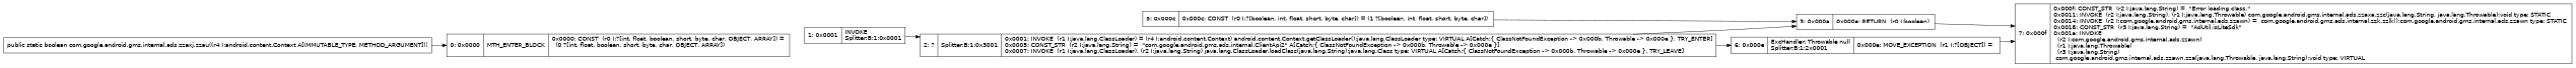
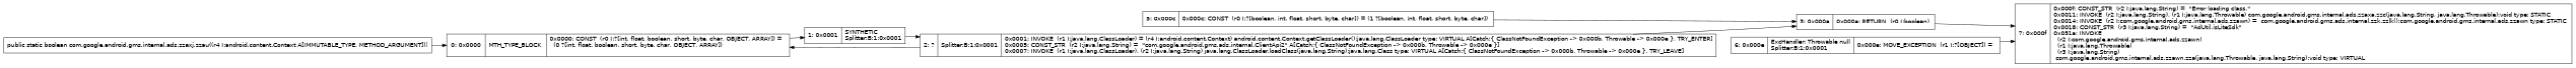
  digraph {
    fontname="DejaVu Sans"
    rankdir=LR
    node [fontname="DejaVu Sans" shape=record]
    edge [fontname="DejaVu Sans"]
-   n1 [label="{0\:\ 0x0000|MTH_ENTER_BLOCK\l|0x0000: CONST  (r0 I:?[int, float, boolean, short, byte, char, OBJECT, ARRAY]) = \l  (0 ?[int, float, boolean, short, byte, char, OBJECT, ARRAY])\l \l}"]
-   n2 [label="{1\:\ 0x0001|INVOKE\lSplitter:B:1:0x0001\l}"]
-   n3 [label="{2\:\ ?|Splitter:B:1:0x3001\l|0x0001: INVOKE  (r1 I:java.lang.ClassLoader) = (r4 I:android.content.Context) android.content.Context.getClassLoader():java.lang.ClassLoader type: VIRTUAL A[Catch:\{ ClassNotFoundException \-\> 0x000b, Throwable \-\> 0x000e \}, TRY_ENTER]\l0x0005: CONST_STR  (r2 I:java.lang.String) =  \"com.google.android.gms.ads.internal.ClientApi2\" A[Catch:\{ ClassNotFoundException \-\> 0x000b, Throwable \-\> 0x000e \}]\l0x0007: INVOKE  (r1 I:java.lang.ClassLoader), (r2 I:java.lang.String) java.lang.ClassLoader.loadClass(java.lang.String):java.lang.Class type: VIRTUAL A[Catch:\{ ClassNotFoundException \-\> 0x000b, Throwable \-\> 0x000e \}, TRY_LEAVE]\l}"]
-   n4 [label="{6\:\ 0x000e|ExcHandler: Throwable null\lSplitter:B:1:2x0001\l|0x000e: MOVE_EXCEPTION  (r1 I:?[OBJECT]) =  \l}"]
+   n1 [label="{0\:\ 0x0000|MTH_TYPE_BLOCK\l|0x0000: CONST  (r0 I:?[int, float, boolean, short, byte, char, OBJECT, ARRAY]) = \l  (0 ?[int, float, boolean, short, byte, char, OBJECT, ARRAY])\l \l}"]
+   n2 [label="{1\:\ 0x0001|SYNTHETIC\lSplitter:B:1:0x0001\l}"]
+   n3 [label="{2\:\ ?|Splitter:B:1:0x0001\l|0x0001: INVOKE  (r1 I:java.lang.ClassLoader) = (r4 I:android.content.Context) android.content.Context.getClassLoader():java.lang.ClassLoader type: VIRTUAL A[Catch:\{ ClassNotFoundException \-\> 0x000b, Throwable \-\> 0x000e \}, TRY_ENTER]\l0x0005: CONST_STR  (r2 I:java.lang.String) =  \"com.google.android.gms.ads.internal.ClientApi2\" A[Catch:\{ ClassNotFoundException \-\> 0x000b, Throwable \-\> 0x000e \}]\l0x0007: INVOKE  (r1 I:java.lang.ClassLoader), (r2 I:java.lang.String) java.lang.ClassLoader.loadClass(java.lang.String):java.lang.Class type: VIRTUAL A[Catch:\{ ClassNotFoundException \-\> 0x000b, Throwable \-\> 0x000e \}, TRY_LEAVE]\l}"]
+   n4 [label="{6\:\ 0x000e|ExcHandler: Throwable null\lSplitter:B:1:0x0001\l|0x000e: MOVE_EXCEPTION  (r1 I:?[OBJECT]) =  \l}"]
    n5 [label="{3\:\ 0x000a|0x000a: RETURN  (r0 I:boolean) \l}"]
-   n6 [label="{7\:\ 0x000f|0x000f: CONST_STR  (r2 I:java.lang.String) =  \"Error loading class.\" \l0x0011: INVOKE  (r2 I:java.lang.String), (r1 I:java.lang.Throwable) com.google.android.gms.internal.ads.zzaxa.zzc(java.lang.String, java.lang.Throwable):void type: STATIC \l0x0014: INVOKE  (r2 I:com.google.android.gms.internal.ads.zzawn) =  com.google.android.gms.ads.internal.zzk.zzlk():com.google.android.gms.internal.ads.zzawn type: STATIC \l0x0018: CONST_STR  (r3 I:java.lang.String) =  \"AdUtil.isLiteSdk\" \l0x001a: INVOKE  \l  (r2 I:com.google.android.gms.internal.ads.zzawn)\l  (r1 I:java.lang.Throwable)\l  (r3 I:java.lang.String)\l com.google.android.gms.internal.ads.zzawn.zza(java.lang.Throwable, java.lang.String):void type: VIRTUAL \l}"]
+   n6 [label="{7\:\ 0x000f|0x000f: CONST_STR  (r2 I:java.lang.String) =  \"Error loading class.\" \l0x0011: INVOKE  (r2 I:java.lang.String), (r1 I:java.lang.Throwable) com.google.android.gms.internal.ads.zzaxa.zzc(java.lang.String, java.lang.Throwable):void type: STATIC \l0x0014: INVOKE  (r2 I:com.google.android.gms.internal.ads.zzawn) =  com.google.android.gms.ads.internal.zzk.zzlk():com.google.android.gms.internal.ads.zzawn type: STATIC \l0x0018: CONST_STR  (r3 I:java.lang.String) =  \"AdUtil.isLiteSdk\" \l0x051a: INVOKE  \l  (r2 I:com.google.android.gms.internal.ads.zzawn)\l  (r1 I:java.lang.Throwable)\l  (r3 I:java.lang.String)\l com.google.android.gms.internal.ads.zzawn.zza(java.lang.Throwable, java.lang.String):void type: VIRTUAL \l}"]
    n7 [label="{5\:\ 0x000c|0x000c: CONST  (r0 I:?[boolean, int, float, short, byte, char]) = (1 ?[boolean, int, float, short, byte, char]) \l}"]
    n8 [label="{public static boolean com.google.android.gms.internal.ads.zzaxj.zzau((r4 I:android.content.Context A[IMMUTABLE_TYPE, METHOD_ARGUMENT])) }"]
+   n1 -> n2
    n2 -> n3
-   n3 -> n4
+   n3 -> n1
    n3 -> n5
    n4 -> n6
    n5 -> n6
    n7 -> n5
    n8 -> n1
  }
